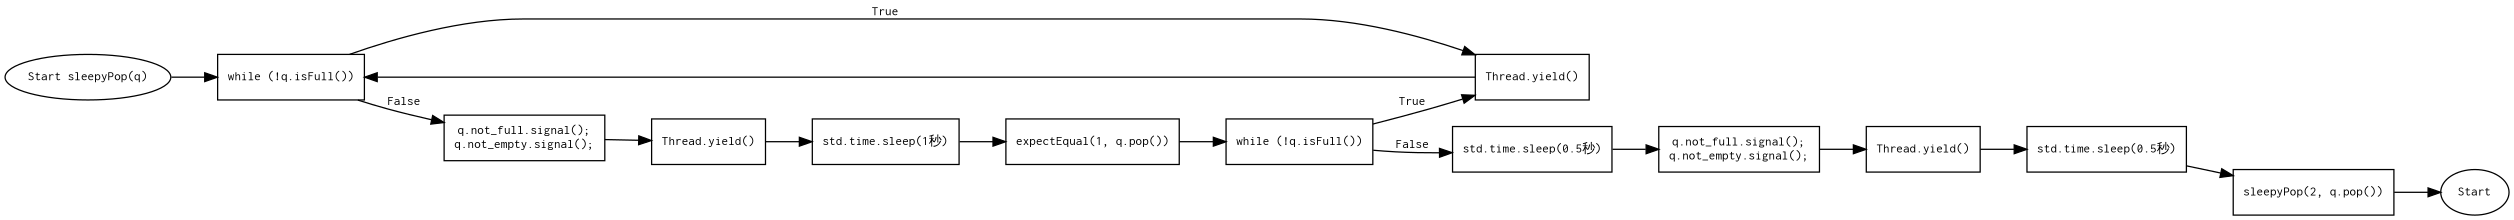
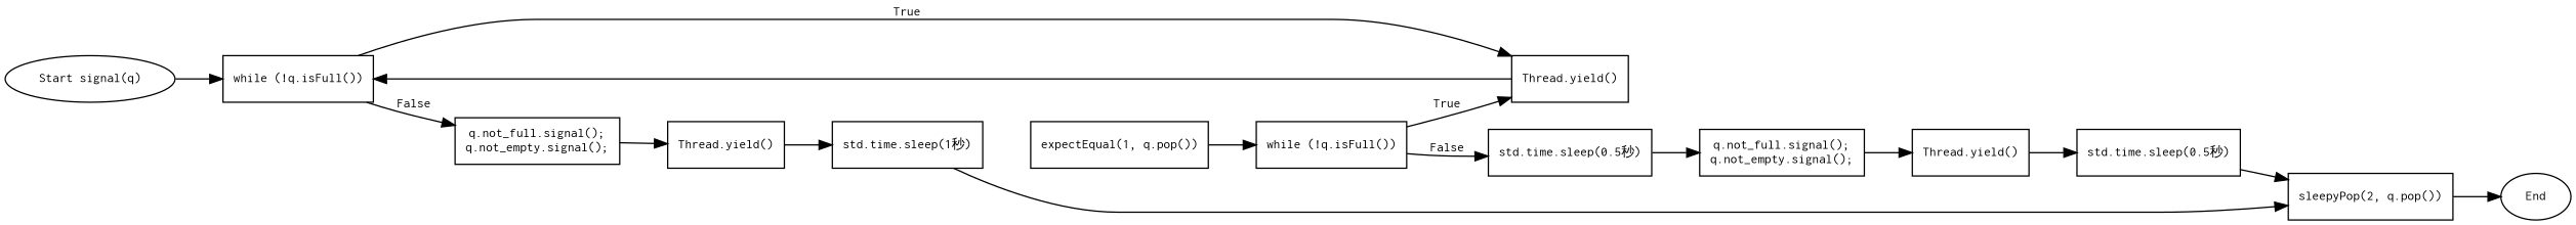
  digraph {
    rankdir=LR
    node [fontname=Courier fontsize=10 shape=rectangle]
    edge [fontname=Courier fontsize=10]
-   n1 [label="Start sleepyPop(q)" shape=ellipse]
+   n1 [label="Start signal(q)" shape=ellipse]
    n2 [label="while (!q.isFull())"]
    n3 [label="Thread.yield()"]
    n4 [label="q.not_full.signal();\nq.not_empty.signal();"]
    n5 [label="Thread.yield()"]
    n6 [label="std.time.sleep(1秒)"]
    n7 [label="expectEqual(1, q.pop())"]
    n8 [label="while (!q.isFull())"]
    n9 [label="std.time.sleep(0.5秒)"]
    n10 [label="q.not_full.signal();\nq.not_empty.signal();"]
    n11 [label="Thread.yield()"]
    n12 [label="std.time.sleep(0.5秒)"]
    n13 [label="sleepyPop(2, q.pop())"]
-   n14 [label=Start shape=ellipse]
+   n14 [label=End shape=ellipse]
    n1 -> n2
    n2 -> n3 [label=True]
    n2 -> n4 [label=False]
    n3 -> n2
    n4 -> n5
    n5 -> n6
-   n6 -> n7
+   n6 -> n13
    n7 -> n8
    n8 -> n3 [label=True]
    n8 -> n9 [label=False]
    n9 -> n10
    n10 -> n11
    n11 -> n12
    n12 -> n13
    n13 -> n14
  }
